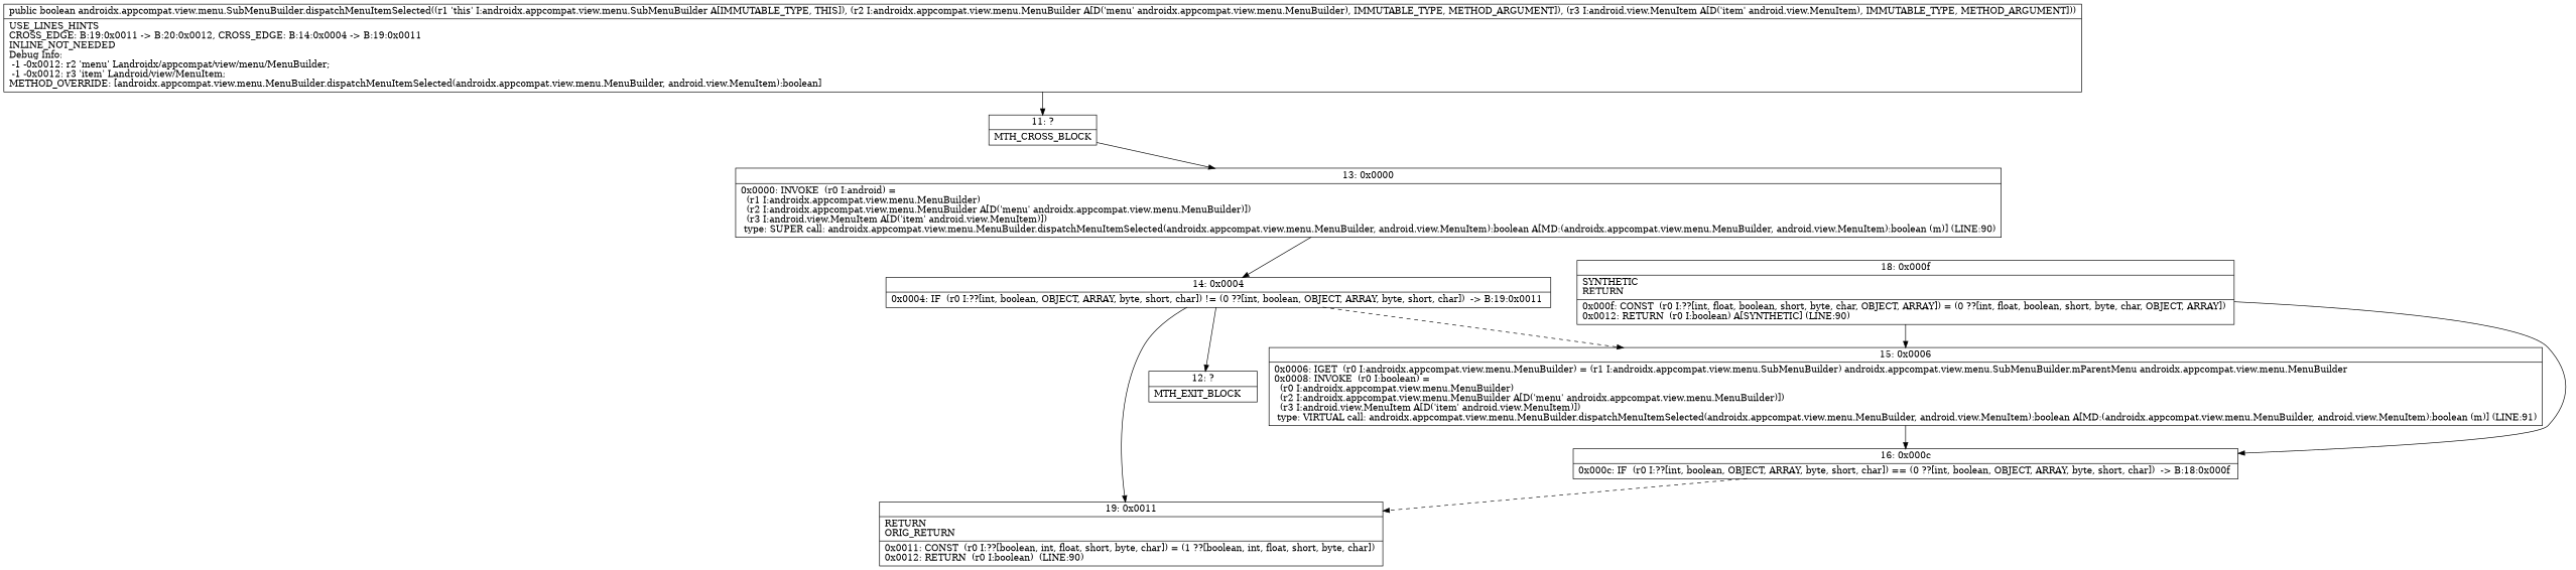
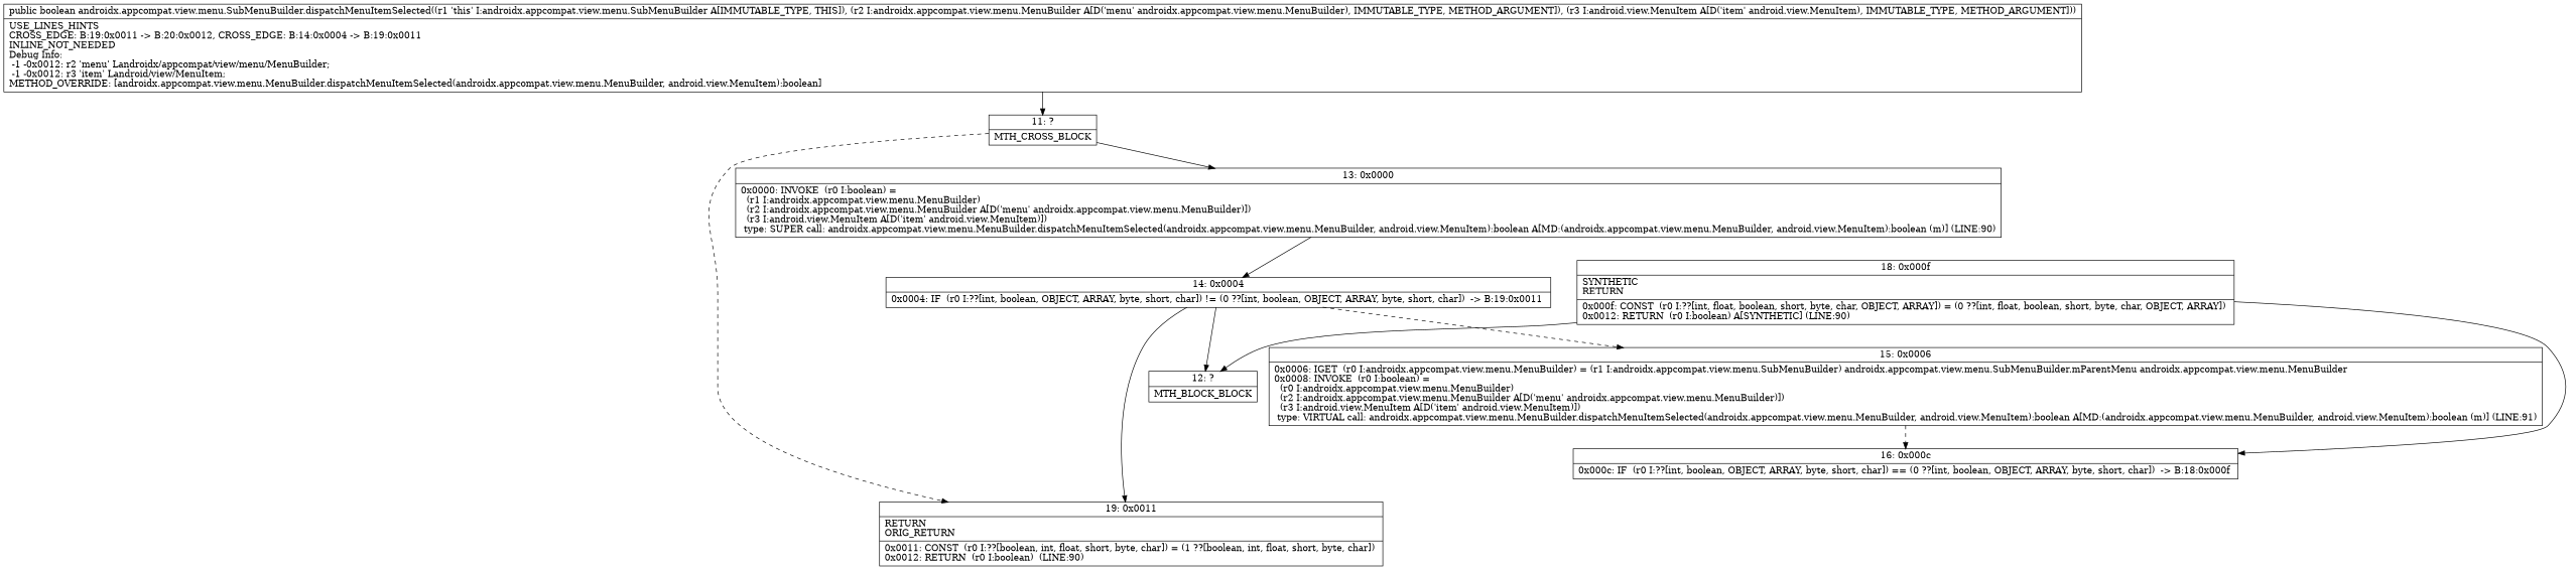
  digraph {
    node [shape=record]
    n1 [label="{11\:\ ?|MTH_CROSS_BLOCK\l}"]
-   n2 [label="{13\:\ 0x0000|0x0000: INVOKE  (r0 I:android) = \l  (r1 I:androidx.appcompat.view.menu.MenuBuilder)\l  (r2 I:androidx.appcompat.view.menu.MenuBuilder A[D('menu' androidx.appcompat.view.menu.MenuBuilder)])\l  (r3 I:android.view.MenuItem A[D('item' android.view.MenuItem)])\l type: SUPER call: androidx.appcompat.view.menu.MenuBuilder.dispatchMenuItemSelected(androidx.appcompat.view.menu.MenuBuilder, android.view.MenuItem):boolean A[MD:(androidx.appcompat.view.menu.MenuBuilder, android.view.MenuItem):boolean (m)] (LINE:90)\l}"]
+   n2 [label="{13\:\ 0x0000|0x0000: INVOKE  (r0 I:boolean) = \l  (r1 I:androidx.appcompat.view.menu.MenuBuilder)\l  (r2 I:androidx.appcompat.view.menu.MenuBuilder A[D('menu' androidx.appcompat.view.menu.MenuBuilder)])\l  (r3 I:android.view.MenuItem A[D('item' android.view.MenuItem)])\l type: SUPER call: androidx.appcompat.view.menu.MenuBuilder.dispatchMenuItemSelected(androidx.appcompat.view.menu.MenuBuilder, android.view.MenuItem):boolean A[MD:(androidx.appcompat.view.menu.MenuBuilder, android.view.MenuItem):boolean (m)] (LINE:90)\l}"]
    n3 [label="{14\:\ 0x0004|0x0004: IF  (r0 I:??[int, boolean, OBJECT, ARRAY, byte, short, char]) != (0 ??[int, boolean, OBJECT, ARRAY, byte, short, char])  \-\> B:19:0x0011 \l}"]
    n4 [label="{15\:\ 0x0006|0x0006: IGET  (r0 I:androidx.appcompat.view.menu.MenuBuilder) = (r1 I:androidx.appcompat.view.menu.SubMenuBuilder) androidx.appcompat.view.menu.SubMenuBuilder.mParentMenu androidx.appcompat.view.menu.MenuBuilder \l0x0008: INVOKE  (r0 I:boolean) = \l  (r0 I:androidx.appcompat.view.menu.MenuBuilder)\l  (r2 I:androidx.appcompat.view.menu.MenuBuilder A[D('menu' androidx.appcompat.view.menu.MenuBuilder)])\l  (r3 I:android.view.MenuItem A[D('item' android.view.MenuItem)])\l type: VIRTUAL call: androidx.appcompat.view.menu.MenuBuilder.dispatchMenuItemSelected(androidx.appcompat.view.menu.MenuBuilder, android.view.MenuItem):boolean A[MD:(androidx.appcompat.view.menu.MenuBuilder, android.view.MenuItem):boolean (m)] (LINE:91)\l}"]
    n5 [label="{19\:\ 0x0011|RETURN\lORIG_RETURN\l|0x0011: CONST  (r0 I:??[boolean, int, float, short, byte, char]) = (1 ??[boolean, int, float, short, byte, char]) \l0x0012: RETURN  (r0 I:boolean)  (LINE:90)\l}"]
-   n6 [label="{12\:\ ?|MTH_EXIT_BLOCK\l}"]
+   n6 [label="{12\:\ ?|MTH_BLOCK_BLOCK\l}"]
    n7 [label="{16\:\ 0x000c|0x000c: IF  (r0 I:??[int, boolean, OBJECT, ARRAY, byte, short, char]) == (0 ??[int, boolean, OBJECT, ARRAY, byte, short, char])  \-\> B:18:0x000f \l}"]
    n8 [label="{18\:\ 0x000f|SYNTHETIC\lRETURN\l|0x000f: CONST  (r0 I:??[int, float, boolean, short, byte, char, OBJECT, ARRAY]) = (0 ??[int, float, boolean, short, byte, char, OBJECT, ARRAY]) \l0x0012: RETURN  (r0 I:boolean) A[SYNTHETIC] (LINE:90)\l}"]
    n9 [label="{public boolean androidx.appcompat.view.menu.SubMenuBuilder.dispatchMenuItemSelected((r1 'this' I:androidx.appcompat.view.menu.SubMenuBuilder A[IMMUTABLE_TYPE, THIS]), (r2 I:androidx.appcompat.view.menu.MenuBuilder A[D('menu' androidx.appcompat.view.menu.MenuBuilder), IMMUTABLE_TYPE, METHOD_ARGUMENT]), (r3 I:android.view.MenuItem A[D('item' android.view.MenuItem), IMMUTABLE_TYPE, METHOD_ARGUMENT]))  | USE_LINES_HINTS\lCROSS_EDGE: B:19:0x0011 \-\> B:20:0x0012, CROSS_EDGE: B:14:0x0004 \-\> B:19:0x0011\lINLINE_NOT_NEEDED\lDebug Info:\l  \-1 \-0x0012: r2 'menu' Landroidx\/appcompat\/view\/menu\/MenuBuilder;\l  \-1 \-0x0012: r3 'item' Landroid\/view\/MenuItem;\lMETHOD_OVERRIDE: [androidx.appcompat.view.menu.MenuBuilder.dispatchMenuItemSelected(androidx.appcompat.view.menu.MenuBuilder, android.view.MenuItem):boolean]\l}"]
    n1 -> n2
    n2 -> n3
    n3 -> n4 [style=dashed]
    n3 -> n5
    n3 -> n6
-   n4 -> n7
-   n7 -> n5 [style=dashed]
-   n8 -> n4
+   n4 -> n7 [style=dashed]
+   n1 -> n5 [style=dashed]
+   n8 -> n6
    n8 -> n7
    n9 -> n1
  }
